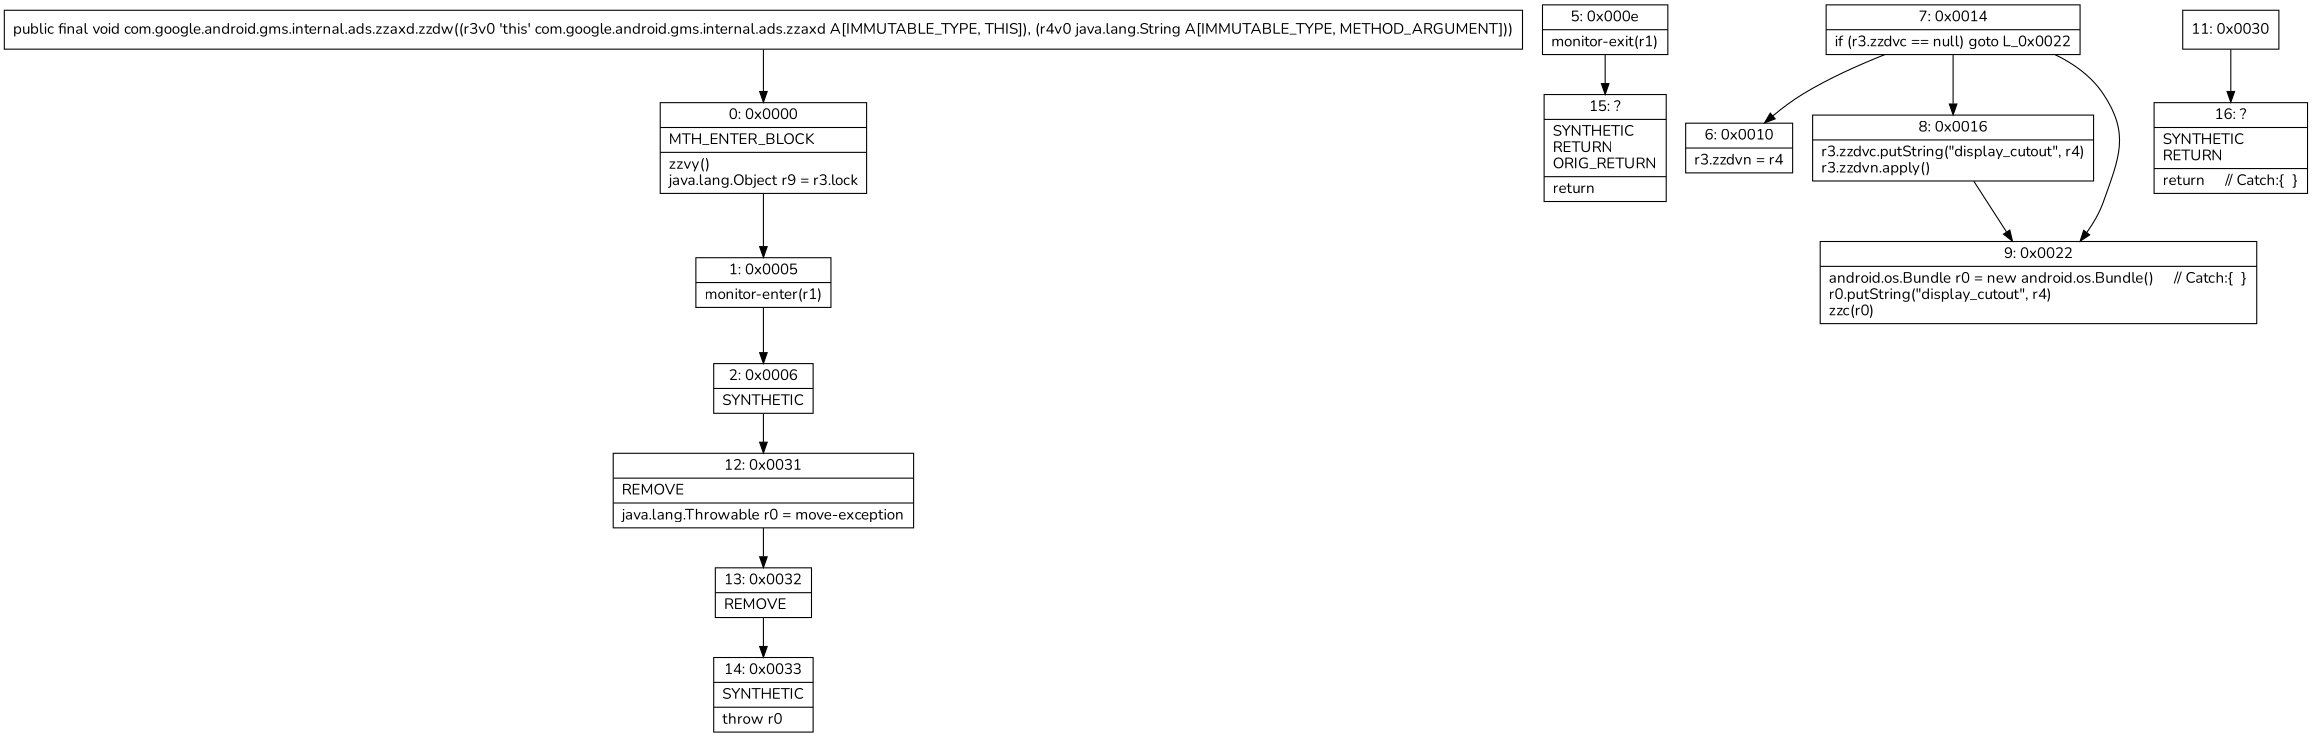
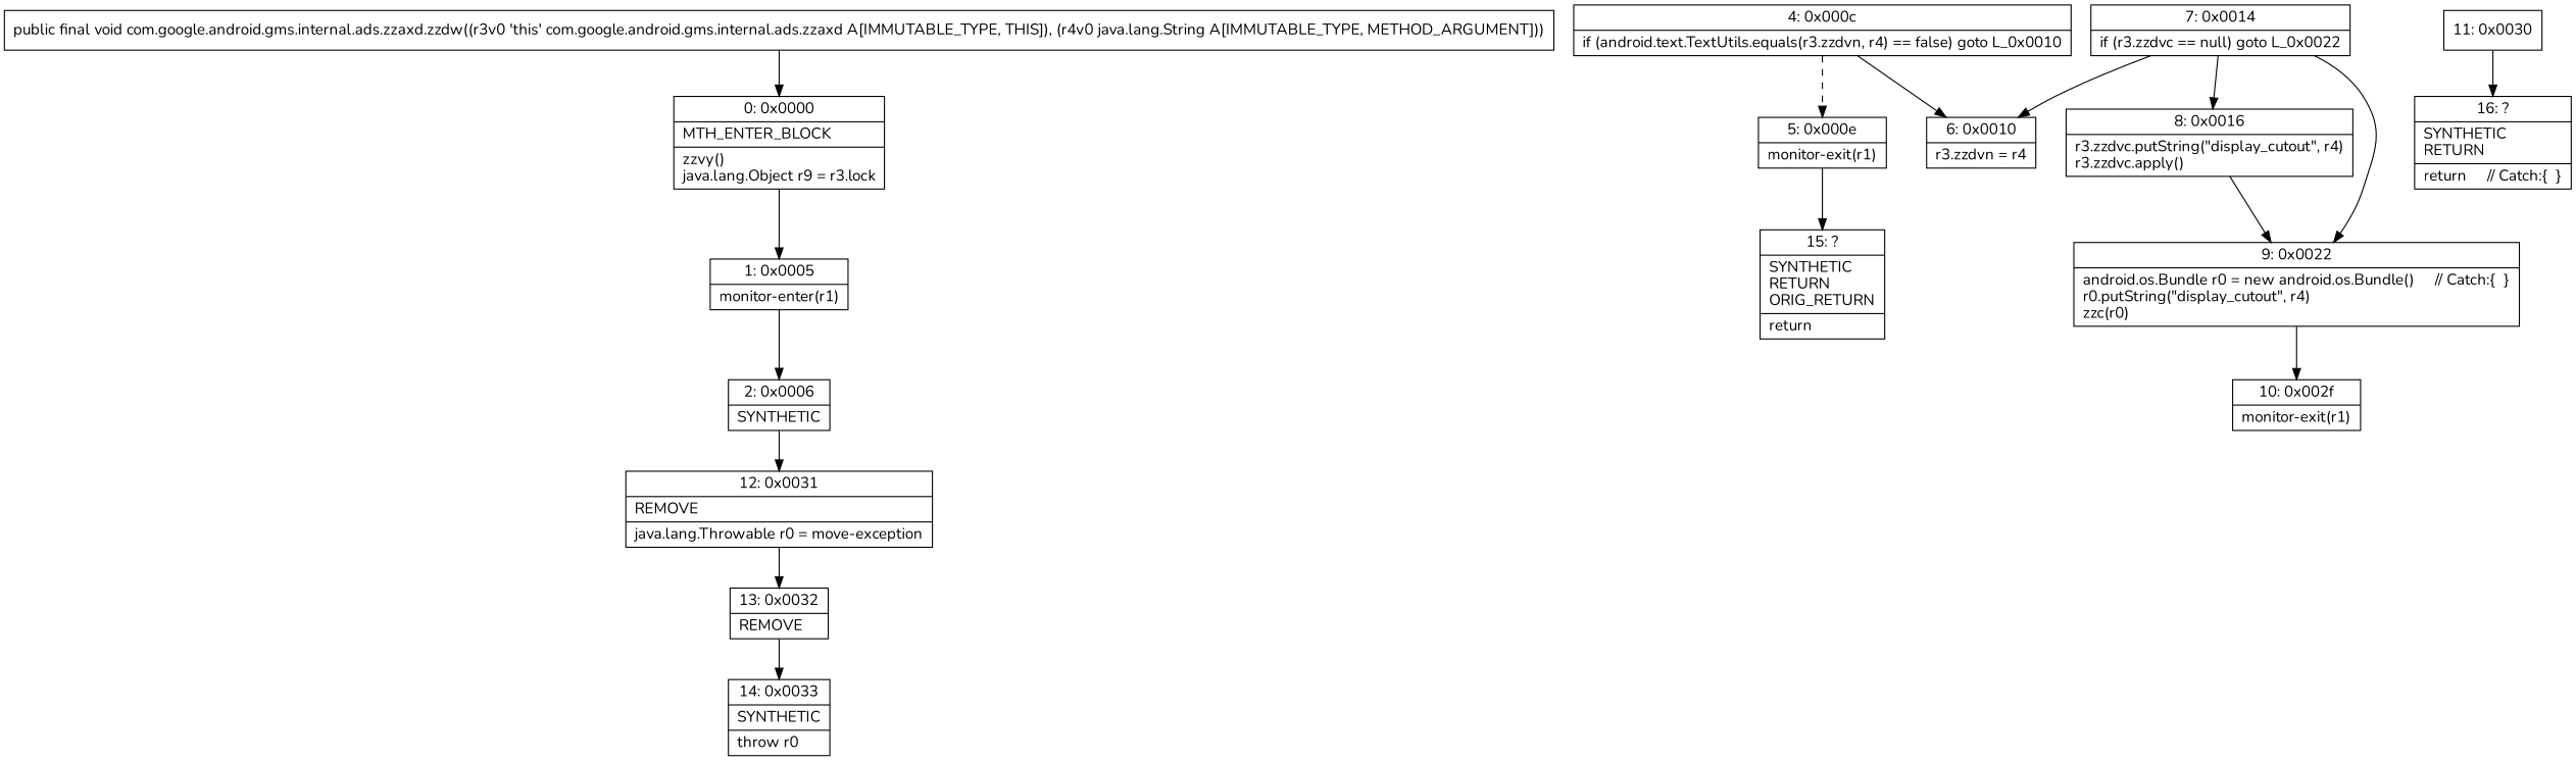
  digraph {
    fontname=Nunito
    node [fontname=Nunito shape=record]
    edge [fontname=Nunito]
    n1 [label="{0\:\ 0x0000|MTH_ENTER_BLOCK\l|zzvy()\ljava.lang.Object r9 = r3.lock\l}"]
    n2 [label="{1\:\ 0x0005|monitor\-enter(r1)\l}"]
    n3 [label="{2\:\ 0x0006|SYNTHETIC\l}"]
    n4 [label="{12\:\ 0x0031|REMOVE\l|java.lang.Throwable r0 = move\-exception\l}"]
    n5 [label="{13\:\ 0x0032|REMOVE\l}"]
+   n6 [label="{4\:\ 0x000c|if (android.text.TextUtils.equals(r3.zzdvn, r4) == false) goto L_0x0010\l}"]
    n7 [label="{5\:\ 0x000e|monitor\-exit(r1)\l}"]
    n8 [label="{6\:\ 0x0010|r3.zzdvn = r4\l}"]
    n9 [label="{15\:\ ?|SYNTHETIC\lRETURN\lORIG_RETURN\l|return\l}"]
    n10 [label="{7\:\ 0x0014|if (r3.zzdvc == null) goto L_0x0022\l}"]
-   n11 [label="{8\:\ 0x0016|r3.zzdvc.putString(\"display_cutout\", r4)\lr3.zzdvn.apply()\l}"]
+   n11 [label="{8\:\ 0x0016|r3.zzdvc.putString(\"display_cutout\", r4)\lr3.zzdvc.apply()\l}"]
    n12 [label="{9\:\ 0x0022|android.os.Bundle r0 = new android.os.Bundle()     \/\/ Catch:\{  \}\lr0.putString(\"display_cutout\", r4)\lzzc(r0)\l}"]
+   n13 [label="{10\:\ 0x002f|monitor\-exit(r1)\l}"]
    n14 [label="{11\:\ 0x0030}"]
    n15 [label="{16\:\ ?|SYNTHETIC\lRETURN\l|return     \/\/ Catch:\{  \}\l}"]
    n16 [label="{14\:\ 0x0033|SYNTHETIC\l|throw r0\l}"]
    n17 [label="{public final void com.google.android.gms.internal.ads.zzaxd.zzdw((r3v0 'this' com.google.android.gms.internal.ads.zzaxd A[IMMUTABLE_TYPE, THIS]), (r4v0 java.lang.String A[IMMUTABLE_TYPE, METHOD_ARGUMENT])) }"]
    n1 -> n2
    n2 -> n3
    n3 -> n4
    n4 -> n5
    n5 -> n16
+   n6 -> n7 [style=dashed]
+   n6 -> n8
    n7 -> n9
    n10 -> n8
    n10 -> n11 [style=solid]
    n10 -> n12
    n11 -> n12
+   n12 -> n13
    n14 -> n15
    n17 -> n1
  }
